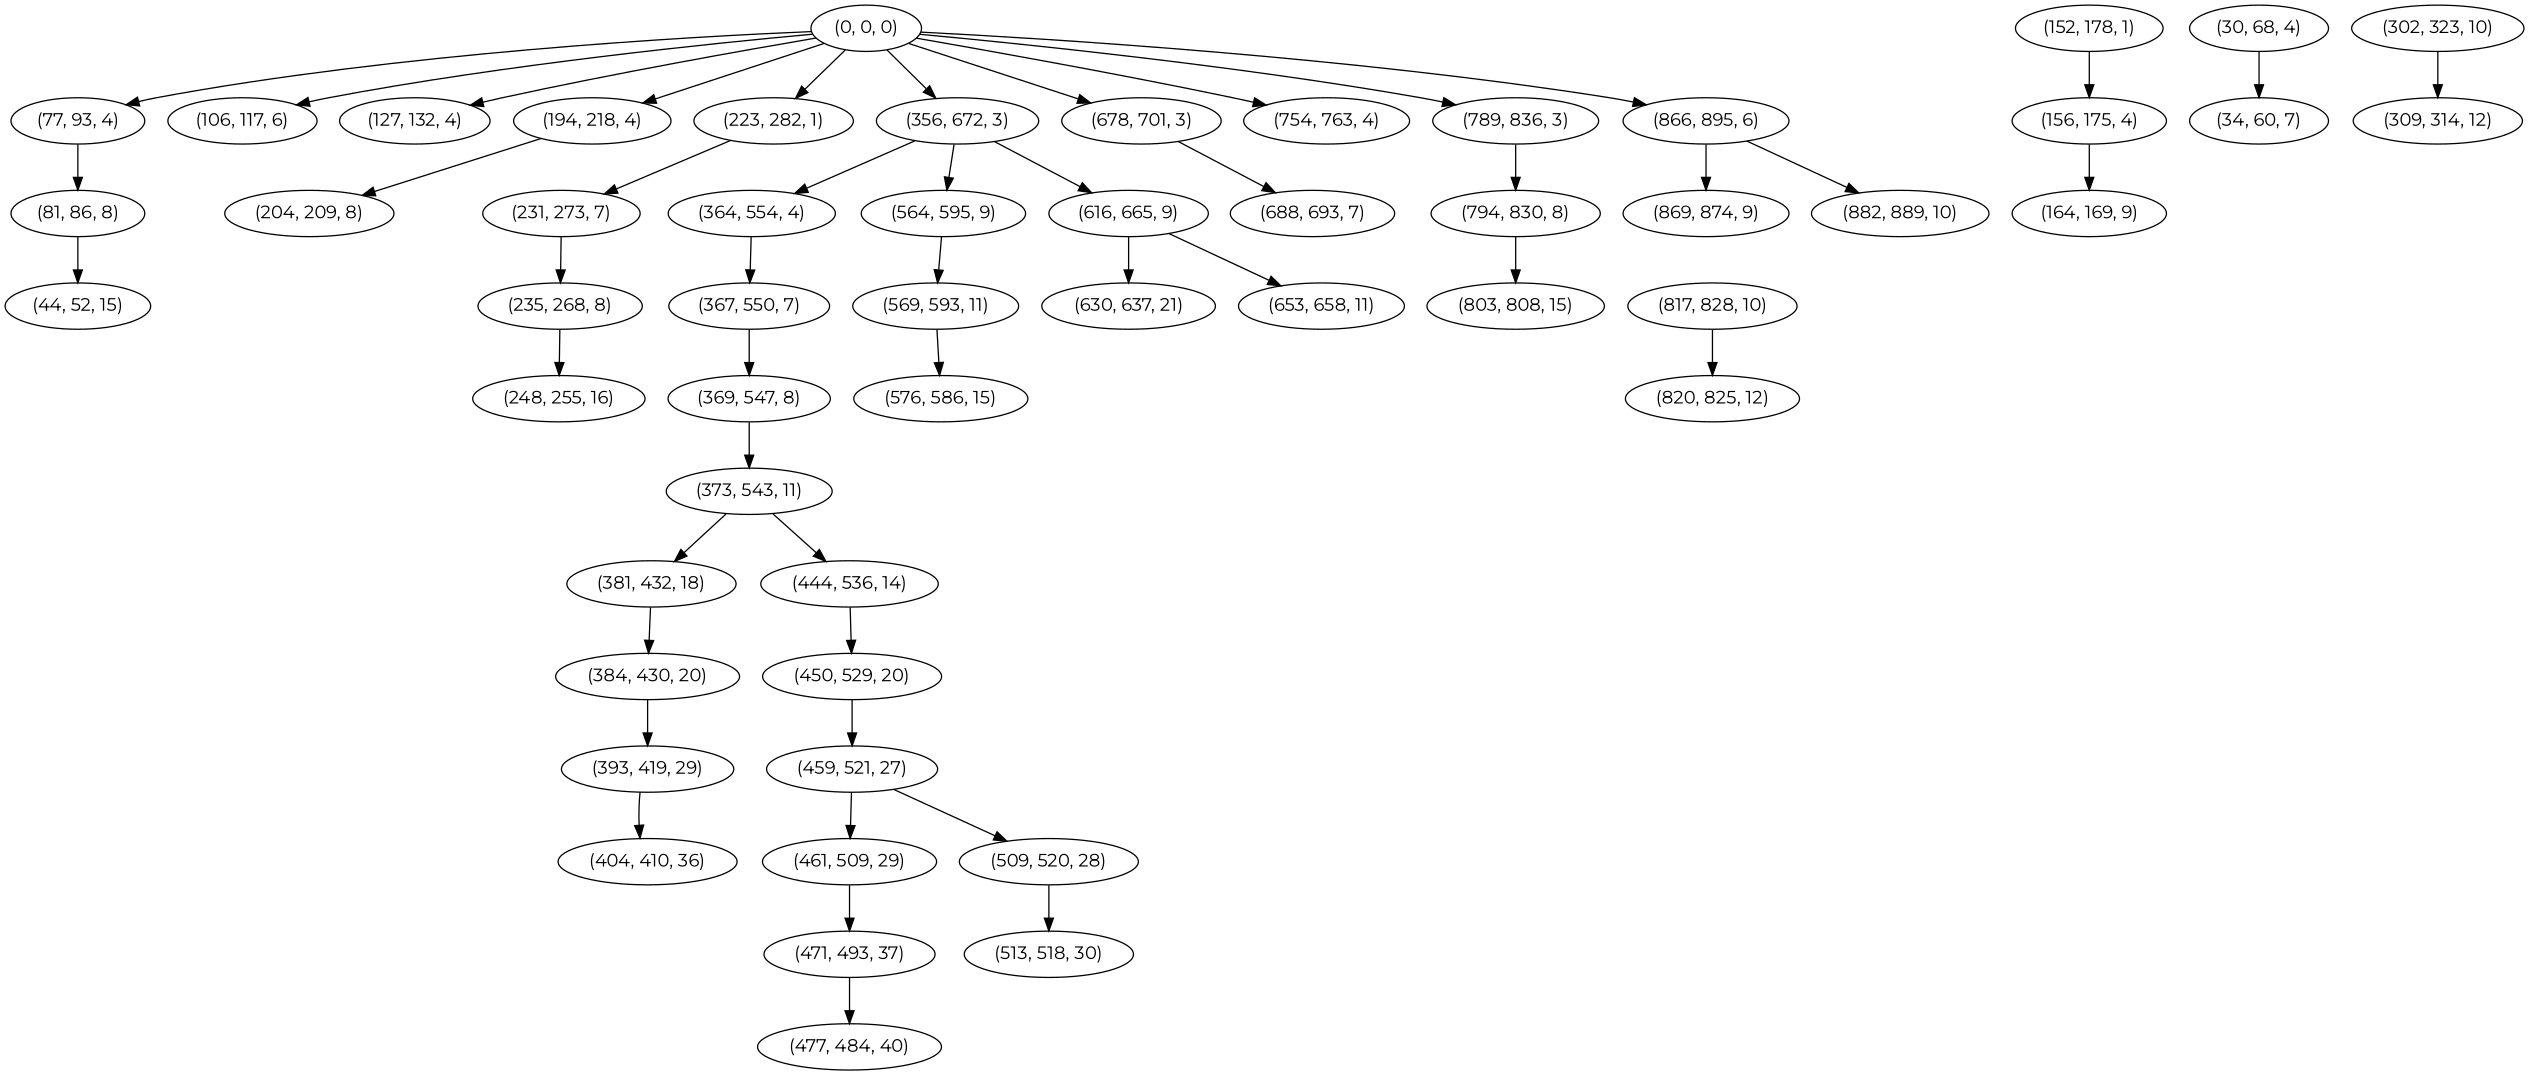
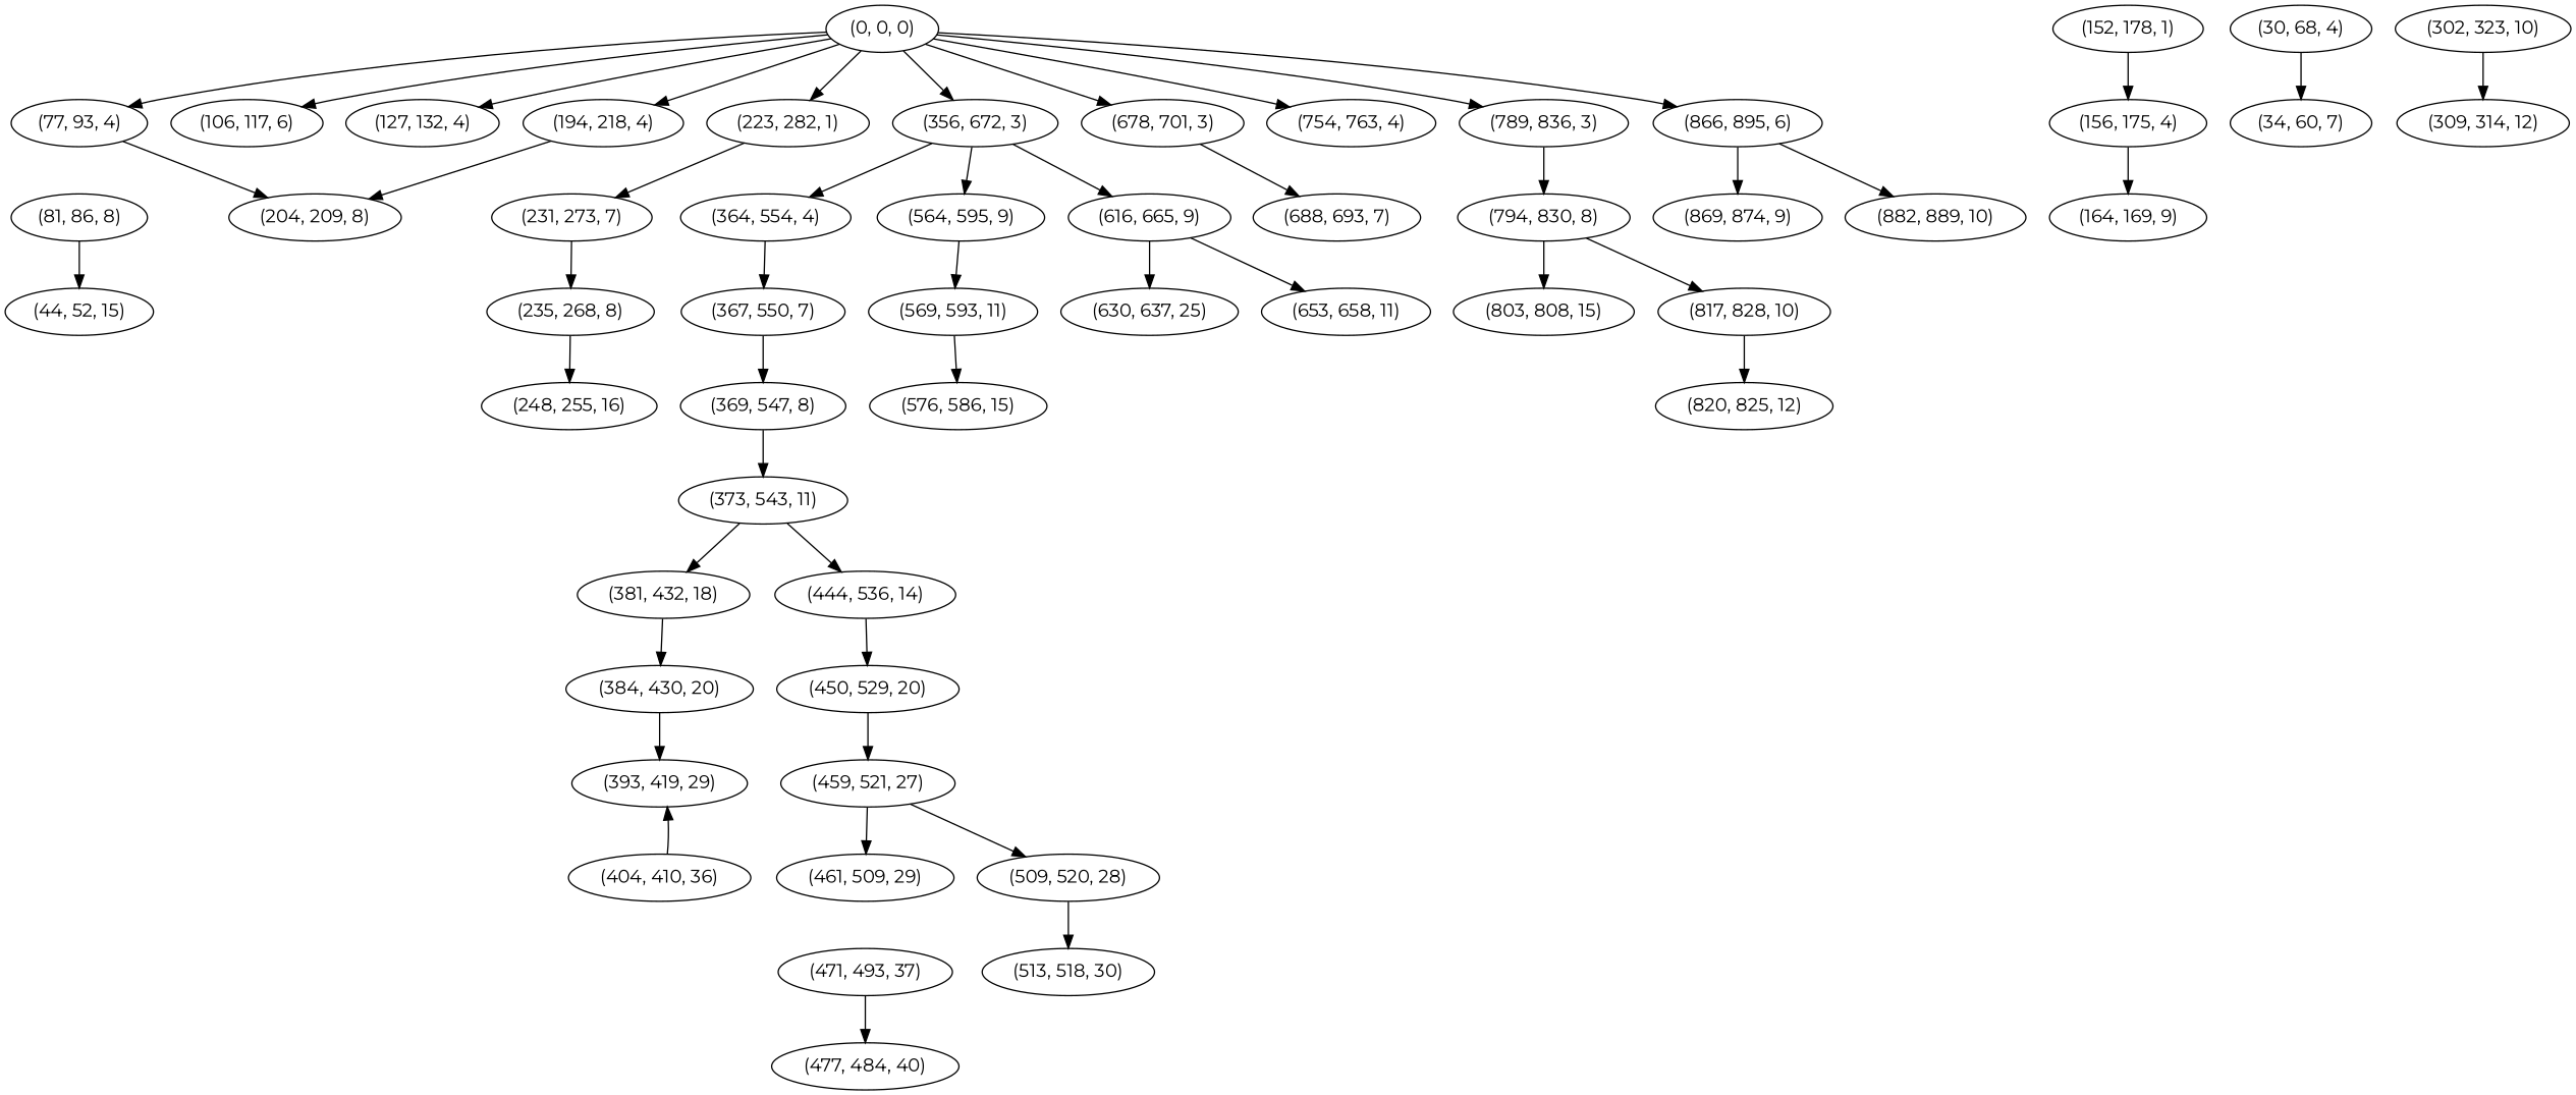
  digraph {
    fontname=Montserrat
    node [fontname=Montserrat]
    edge [fontname=Montserrat]
    "(0, 0, 0)"
    "(77, 93, 4)"
    "(106, 117, 6)"
    "(127, 132, 4)"
    "(194, 218, 4)"
    "(223, 282, 1)"
    "(356, 672, 3)"
    "(678, 701, 3)"
    "(754, 763, 4)"
    "(789, 836, 3)"
    "(866, 895, 6)"
    "(81, 86, 8)"
    "(152, 178, 1)"
    "(156, 175, 4)"
    "(204, 209, 8)"
    "(231, 273, 7)"
    "(364, 554, 4)"
    "(564, 595, 9)"
    "(616, 665, 9)"
    "(688, 693, 7)"
    "(794, 830, 8)"
    "(869, 874, 9)"
    "(882, 889, 10)"
    "(30, 68, 4)"
    "(34, 60, 7)"
    "(44, 52, 15)"
    "(164, 169, 9)"
    "(235, 268, 8)"
    "(248, 255, 16)"
    "(302, 323, 10)"
    "(309, 314, 12)"
    "(367, 550, 7)"
    "(569, 593, 11)"
-   "(630, 637, 21)"
+   "(630, 637, 21)" [label="(630, 637, 25)"]
    "(653, 658, 11)"
    "(369, 547, 8)"
    "(373, 543, 11)"
    "(381, 432, 18)"
    "(444, 536, 14)"
    "(384, 430, 20)"
    "(450, 529, 20)"
    "(393, 419, 29)"
    "(404, 410, 36)"
    "(459, 521, 27)"
    n45 [label="(461, 509, 29)"]
    "(509, 520, 28)"
    "(471, 493, 37)"
    "(513, 518, 30)"
    "(477, 484, 40)"
    "(576, 586, 15)"
    "(803, 808, 15)"
    "(817, 828, 10)"
    "(820, 825, 12)"
    "(0, 0, 0)" -> "(77, 93, 4)"
    "(0, 0, 0)" -> "(106, 117, 6)"
    "(0, 0, 0)" -> "(127, 132, 4)"
    "(0, 0, 0)" -> "(194, 218, 4)"
    "(0, 0, 0)" -> "(223, 282, 1)"
    "(0, 0, 0)" -> "(356, 672, 3)"
    "(0, 0, 0)" -> "(678, 701, 3)"
    "(0, 0, 0)" -> "(754, 763, 4)"
    "(0, 0, 0)" -> "(789, 836, 3)"
    "(0, 0, 0)" -> "(866, 895, 6)"
-   "(77, 93, 4)" -> "(81, 86, 8)"
+   "(77, 93, 4)" -> "(204, 209, 8)"
    "(194, 218, 4)" -> "(204, 209, 8)"
    "(223, 282, 1)" -> "(231, 273, 7)"
    "(356, 672, 3)" -> "(364, 554, 4)"
    "(356, 672, 3)" -> "(564, 595, 9)"
    "(356, 672, 3)" -> "(616, 665, 9)"
    "(678, 701, 3)" -> "(688, 693, 7)"
    "(789, 836, 3)" -> "(794, 830, 8)"
    "(866, 895, 6)" -> "(869, 874, 9)"
    "(866, 895, 6)" -> "(882, 889, 10)"
    "(81, 86, 8)" -> "(44, 52, 15)"
    "(152, 178, 1)" -> "(156, 175, 4)"
    "(156, 175, 4)" -> "(164, 169, 9)"
    "(231, 273, 7)" -> "(235, 268, 8)"
    "(364, 554, 4)" -> "(367, 550, 7)"
    "(564, 595, 9)" -> "(569, 593, 11)"
    "(616, 665, 9)" -> "(630, 637, 21)"
    "(616, 665, 9)" -> "(653, 658, 11)"
    "(794, 830, 8)" -> "(803, 808, 15)"
+   "(794, 830, 8)" -> "(817, 828, 10)"
    "(30, 68, 4)" -> "(34, 60, 7)"
    "(235, 268, 8)" -> "(248, 255, 16)"
    "(302, 323, 10)" -> "(309, 314, 12)"
    "(367, 550, 7)" -> "(369, 547, 8)"
    "(569, 593, 11)" -> "(576, 586, 15)"
    "(369, 547, 8)" -> "(373, 543, 11)"
    "(373, 543, 11)" -> "(381, 432, 18)"
    "(373, 543, 11)" -> "(444, 536, 14)"
    "(381, 432, 18)" -> "(384, 430, 20)"
    "(444, 536, 14)" -> "(450, 529, 20)"
    "(384, 430, 20)" -> "(393, 419, 29)"
    "(450, 529, 20)" -> "(459, 521, 27)"
-   "(393, 419, 29)" -> "(404, 410, 36)"
+   "(404, 410, 36)" -> "(393, 419, 29)"
    "(459, 521, 27)" -> n45
    "(459, 521, 27)" -> "(509, 520, 28)"
-   n45 -> "(471, 493, 37)"
    "(509, 520, 28)" -> "(513, 518, 30)"
    "(471, 493, 37)" -> "(477, 484, 40)"
    "(817, 828, 10)" -> "(820, 825, 12)"
  }
